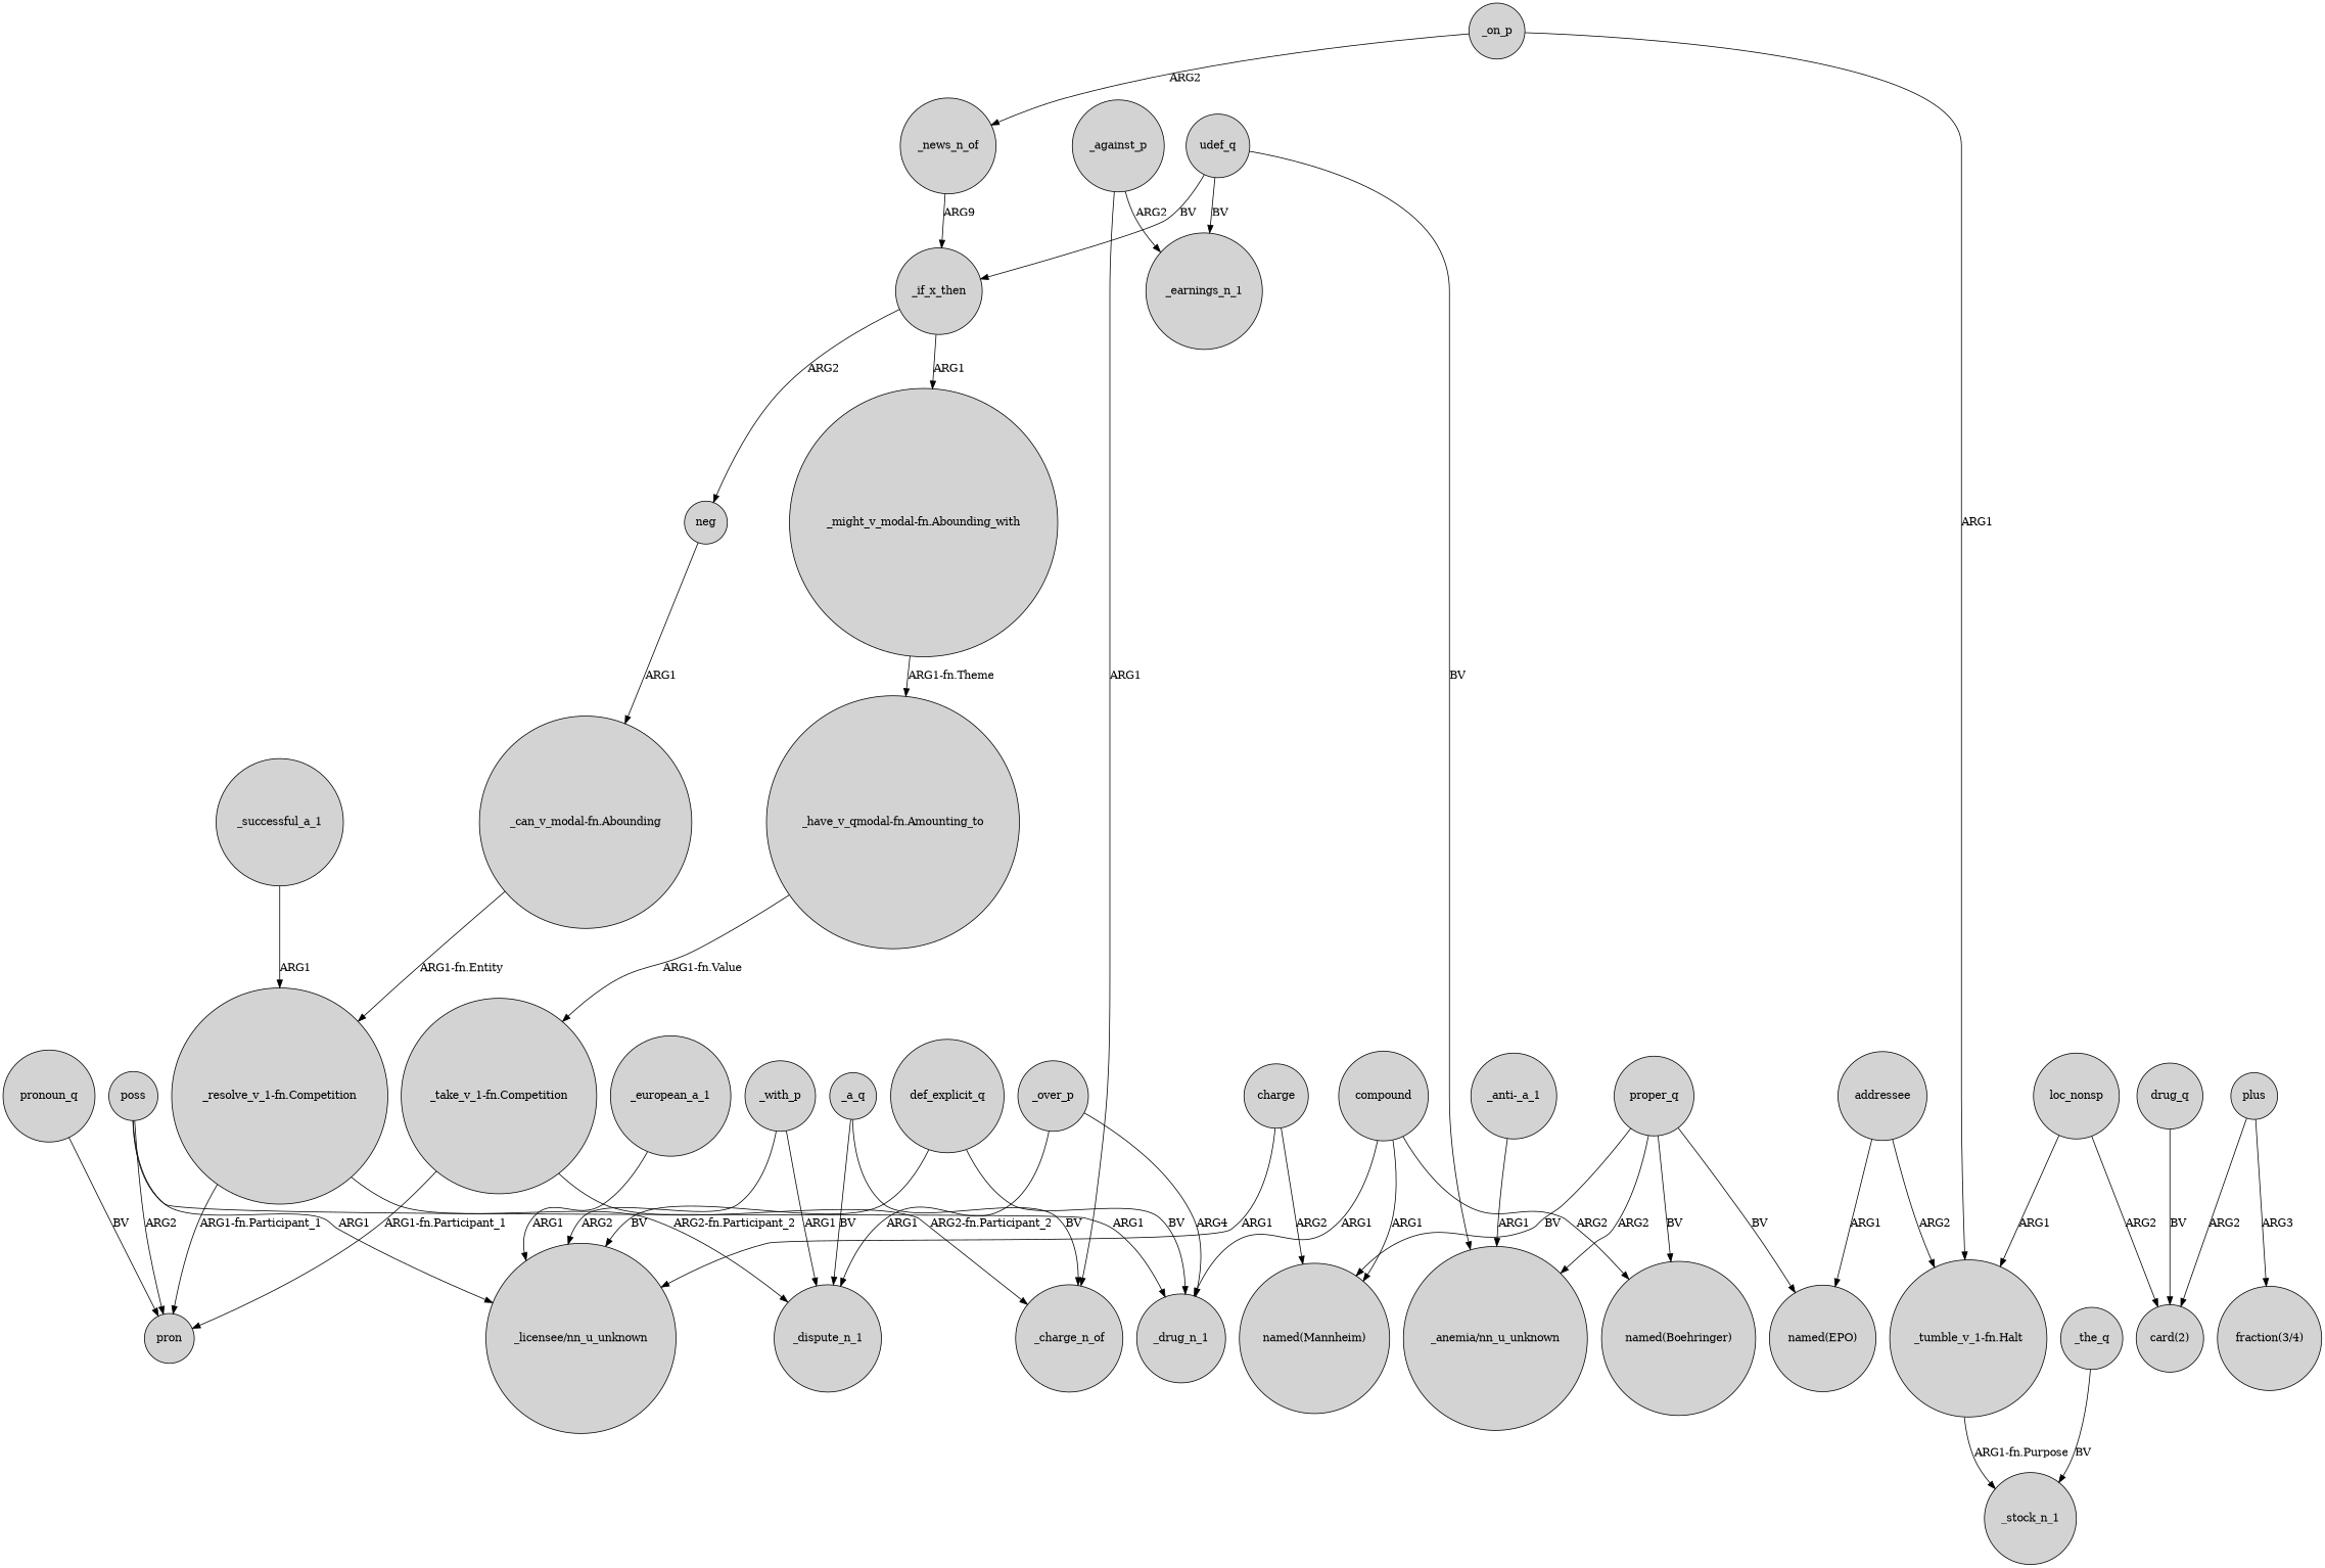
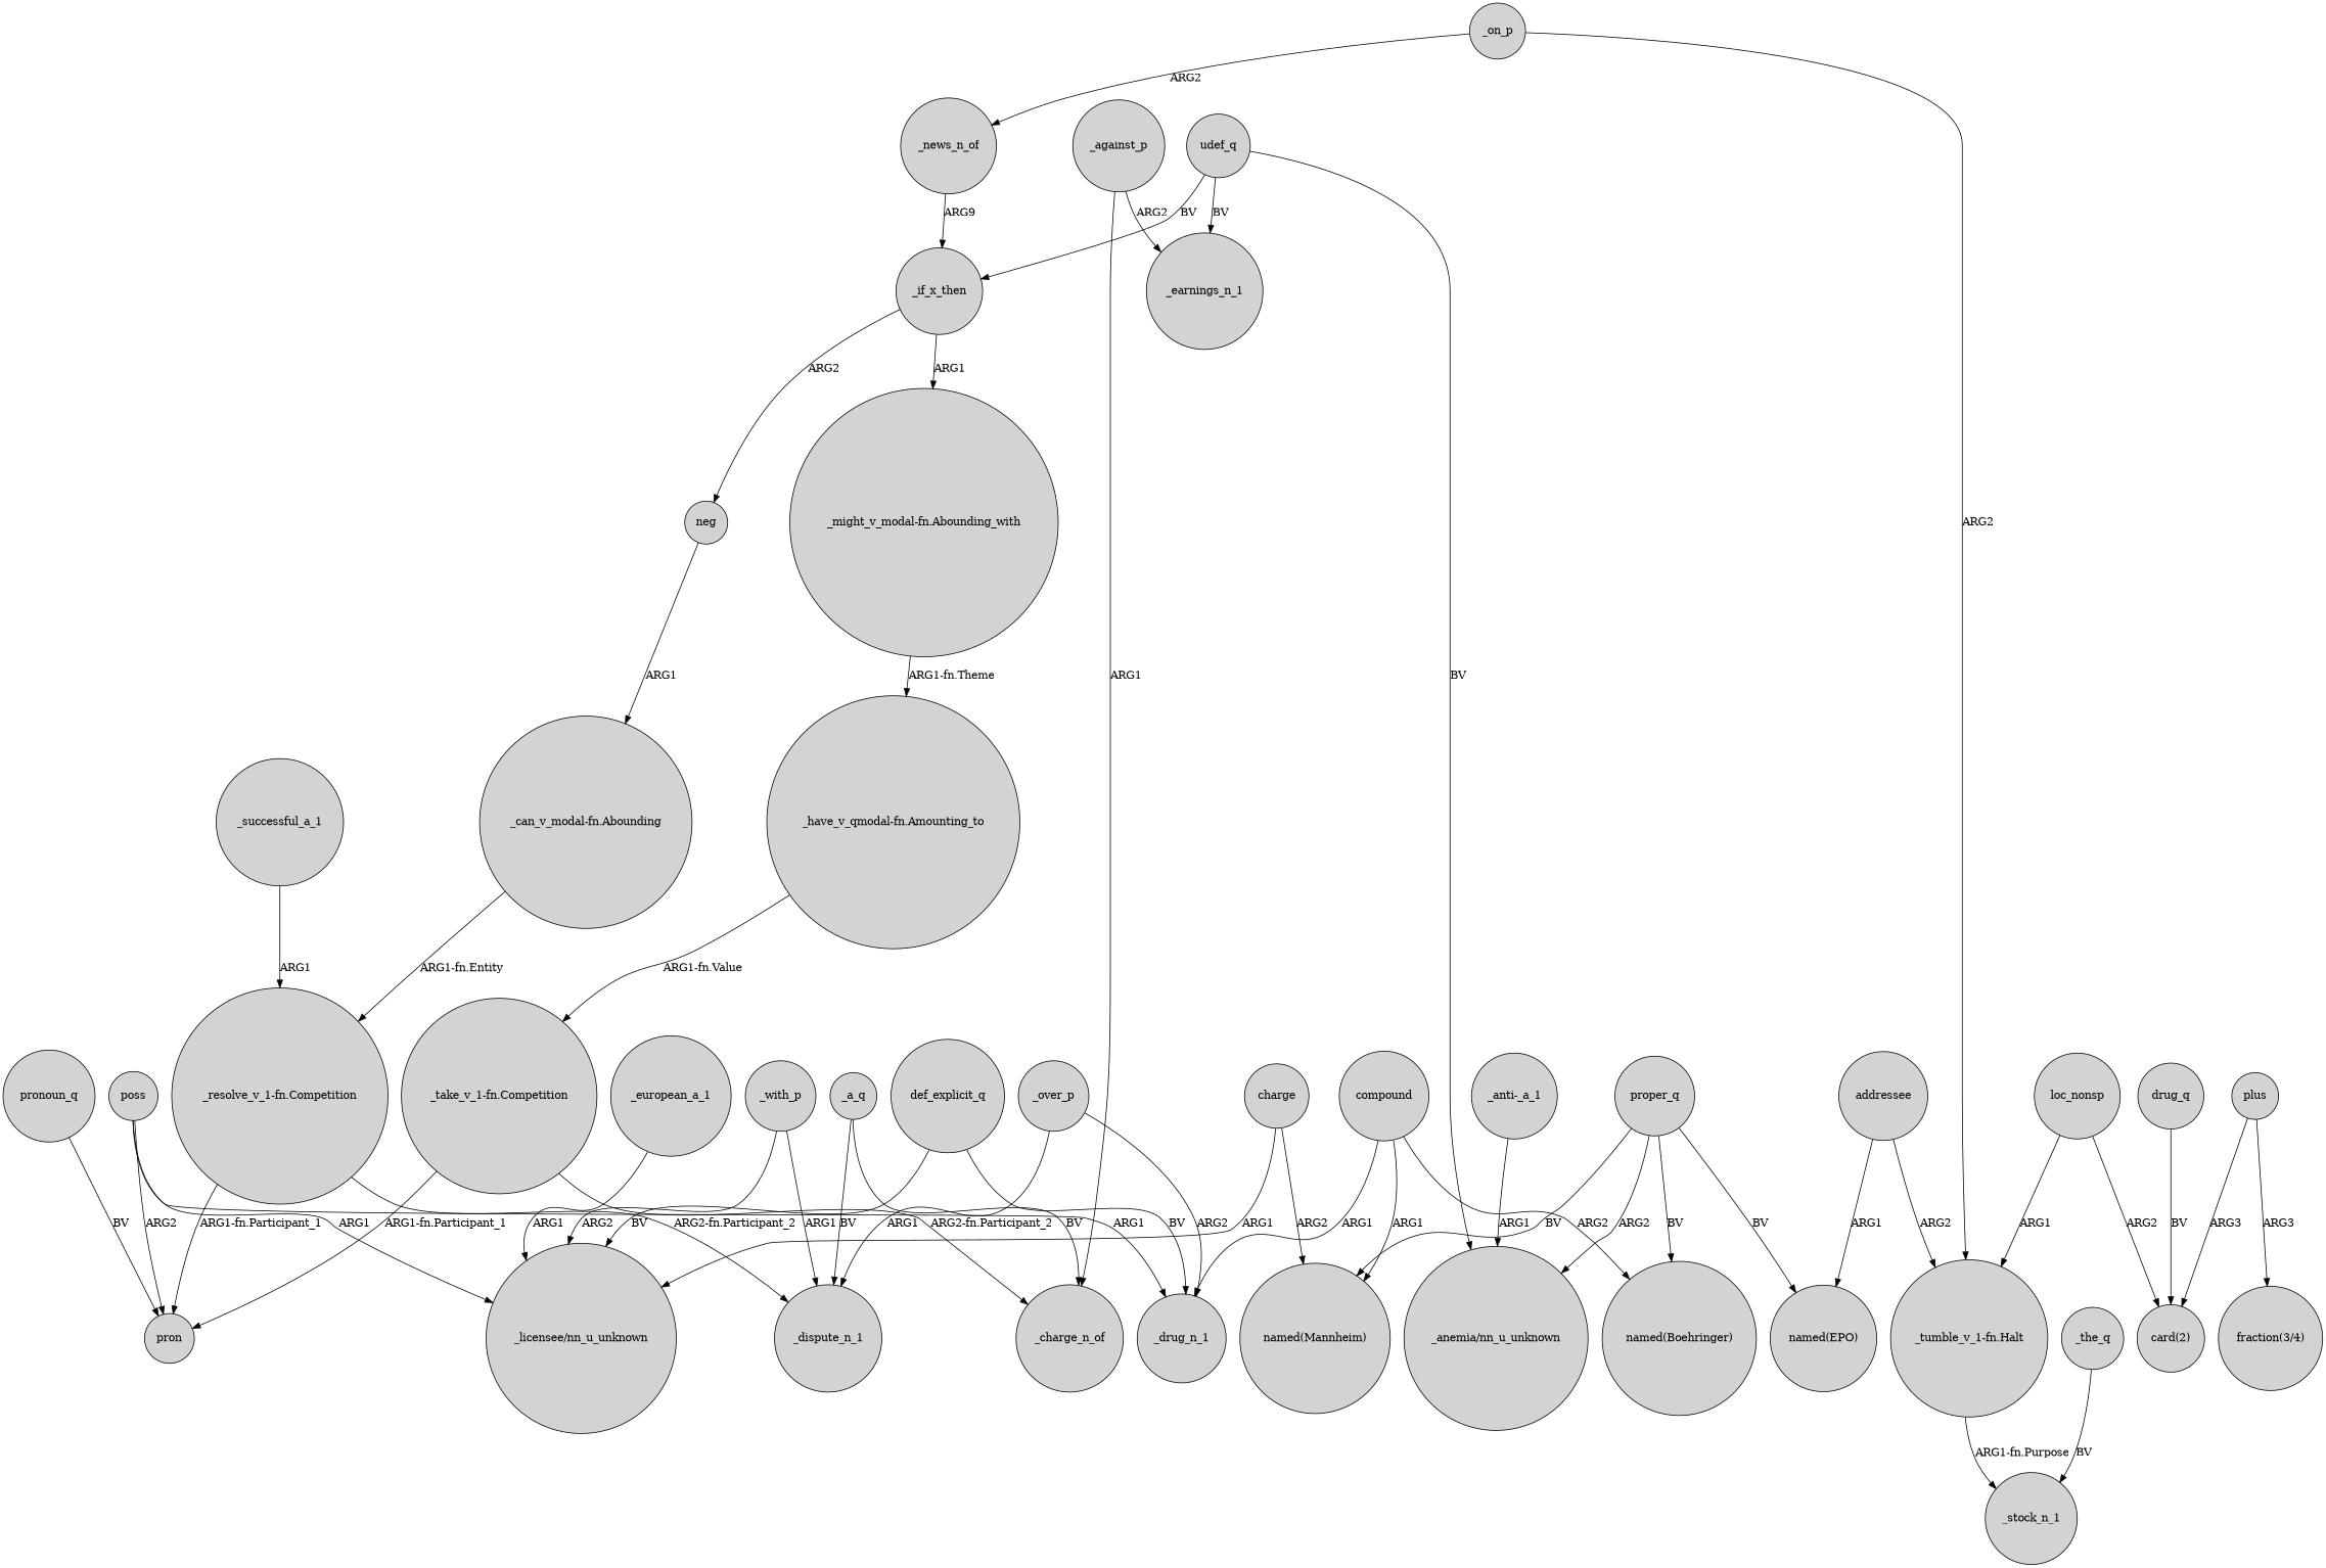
  digraph {
    node [shape=circle style=filled]
    _if_x_then
    neg
    "_might_v_modal-fn.Abounding_with"
    n4 [label="_can_v_modal-fn.Abounding"]
    "_have_v_qmodal-fn.Amounting_to"
    "_resolve_v_1-fn.Competition"
    poss
    "_licensee/nn_u_unknown"
    _drug_n_1
    pron
    _over_p
    _dispute_n_1
    udef_q
    "_anemia/nn_u_unknown"
    _earnings_n_1
    _news_n_of
    n17 [label=charge]
    "named(Mannheim)"
    "_tumble_v_1-fn.Halt"
    _stock_n_1
    n21 [label=drug_q]
    "card(2)"
    loc_nonsp
    _a_q
    _charge_n_of
    def_explicit_q
    proper_q
    "named(EPO)"
    "named(Boehringer)"
    "_take_v_1-fn.Competition"
    _european_a_1
    addressee
    _with_p
    _successful_a_1
    pronoun_q
    _against_p
    _the_q
    compound
    _on_p
    "_anti-_a_1"
    plus
    "fraction(3/4)"
    _if_x_then -> neg [label=ARG2]
    _if_x_then -> "_might_v_modal-fn.Abounding_with" [label=ARG1]
    neg -> n4 [label=ARG1]
    "_might_v_modal-fn.Abounding_with" -> "_have_v_qmodal-fn.Amounting_to" [label="ARG1-fn.Theme"]
    n4 -> "_resolve_v_1-fn.Competition" [label="ARG1-fn.Entity"]
    "_have_v_qmodal-fn.Amounting_to" -> "_take_v_1-fn.Competition" [label="ARG1-fn.Value"]
    "_resolve_v_1-fn.Competition" -> pron [label="ARG1-fn.Participant_1"]
    "_resolve_v_1-fn.Competition" -> _dispute_n_1 [label="ARG2-fn.Participant_2"]
    poss -> "_licensee/nn_u_unknown" [label=ARG1]
    poss -> _drug_n_1 [label=ARG1]
    poss -> pron [label=ARG2]
-   _over_p -> _drug_n_1 [label=ARG4]
+   _over_p -> _drug_n_1 [label=ARG2]
    _over_p -> _dispute_n_1 [label=ARG1]
    udef_q -> _if_x_then [label=BV]
    udef_q -> "_anemia/nn_u_unknown" [label=BV]
    udef_q -> _earnings_n_1 [label=BV]
    _news_n_of -> _if_x_then [label=ARG9]
    n17 -> "_licensee/nn_u_unknown" [label=ARG1]
    n17 -> "named(Mannheim)" [label=ARG2]
    "_tumble_v_1-fn.Halt" -> _stock_n_1 [label="ARG1-fn.Purpose"]
    n21 -> "card(2)" [label=BV]
    loc_nonsp -> "_tumble_v_1-fn.Halt" [label=ARG1]
    loc_nonsp -> "card(2)" [label=ARG2]
    _a_q -> _dispute_n_1 [label=BV]
    _a_q -> _charge_n_of [label=BV]
    def_explicit_q -> "_licensee/nn_u_unknown" [label=BV]
    def_explicit_q -> _drug_n_1 [label=BV]
    proper_q -> "_anemia/nn_u_unknown" [label=ARG2]
    proper_q -> "named(Mannheim)" [label=BV]
    proper_q -> "named(EPO)" [label=BV]
    proper_q -> "named(Boehringer)" [label=BV]
    "_take_v_1-fn.Competition" -> pron [label="ARG1-fn.Participant_1"]
    "_take_v_1-fn.Competition" -> _charge_n_of [label="ARG2-fn.Participant_2"]
    _european_a_1 -> "_licensee/nn_u_unknown" [label=ARG1]
    addressee -> "_tumble_v_1-fn.Halt" [label=ARG2]
    addressee -> "named(EPO)" [label=ARG1]
    _with_p -> "_licensee/nn_u_unknown" [label=ARG2]
    _with_p -> _dispute_n_1 [label=ARG1]
    _successful_a_1 -> "_resolve_v_1-fn.Competition" [label=ARG1]
    pronoun_q -> pron [label=BV]
    _against_p -> _earnings_n_1 [label=ARG2]
    _against_p -> _charge_n_of [label=ARG1]
    _the_q -> _stock_n_1 [label=BV]
    compound -> _drug_n_1 [label=ARG1]
    compound -> "named(Mannheim)" [label=ARG1]
    compound -> "named(Boehringer)" [label=ARG2]
    _on_p -> _news_n_of [label=ARG2]
-   _on_p -> "_tumble_v_1-fn.Halt" [label=ARG1]
+   _on_p -> "_tumble_v_1-fn.Halt" [label=ARG2]
    "_anti-_a_1" -> "_anemia/nn_u_unknown" [label=ARG1]
-   plus -> "card(2)" [label=ARG2]
+   plus -> "card(2)" [label=ARG3]
    plus -> "fraction(3/4)" [label=ARG3]
  }
